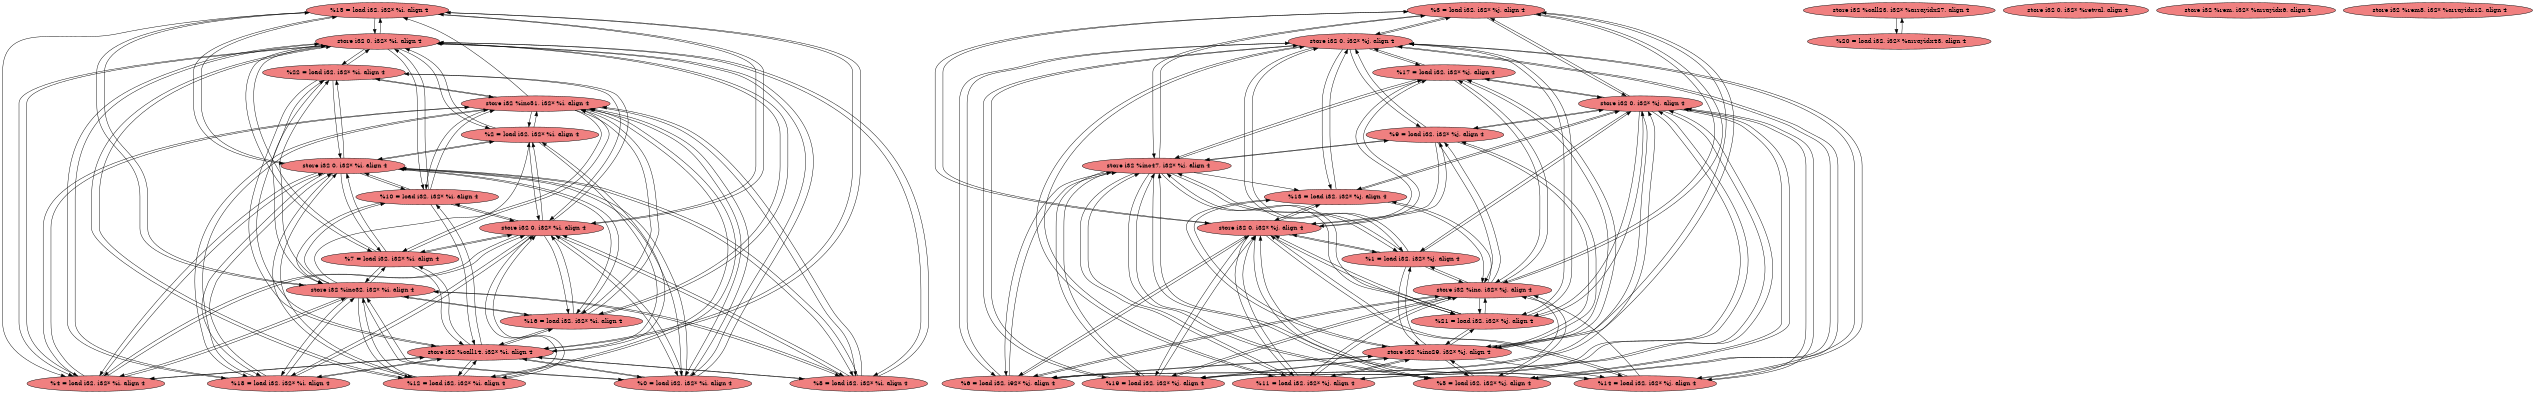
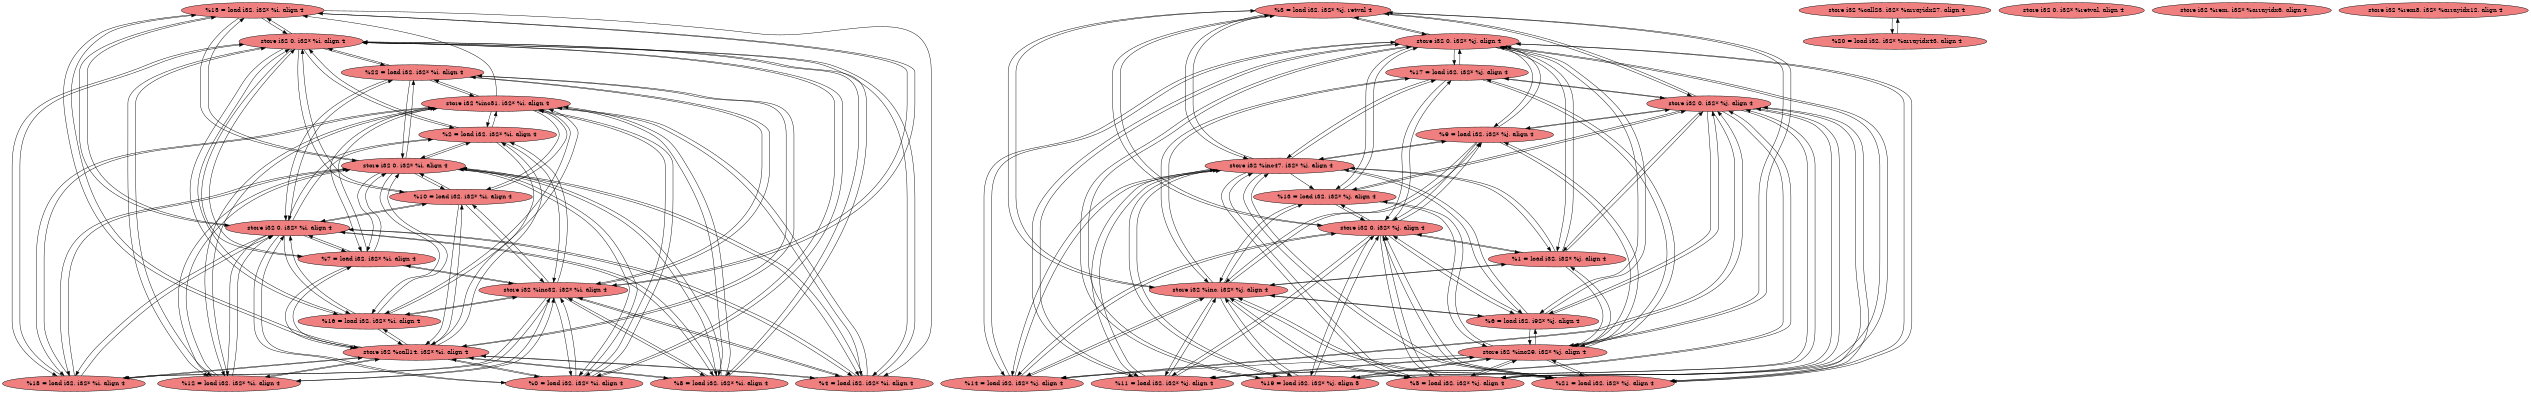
  digraph {
    node [fillcolor=lightcoral shape=ellipse style=filled]
    n1 [label="  %15 = load i32, i32* %i, align 4"]
    n2 [label="  store i32 0, i32* %i, align 4"]
    n3 [label="store i32 %call14, i32* %i, align 4"]
    n4 [label="  store i32 %inc32, i32* %i, align 4"]
    n5 [label="  store i32 0, i32* %i, align 4"]
    n6 [label="  store i32 0, i32* %i, align 4"]
    n7 [label="  %4 = load i32, i32* %i, align 4"]
    n8 [label="  %18 = load i32, i32* %i, align 4"]
    n9 [label="  %12 = load i32, i32* %i, align 4"]
    n10 [label="  %0 = load i32, i32* %i, align 4"]
    n11 [label="  %8 = load i32, i32* %i, align 4"]
    n12 [label="  %16 = load i32, i32* %i, align 4"]
    n13 [label="  %7 = load i32, i32* %i, align 4"]
    n14 [label="  %10 = load i32, i32* %i, align 4"]
    n15 [label="  %2 = load i32, i32* %i, align 4"]
    n16 [label="  %22 = load i32, i32* %i, align 4"]
    n17 [label="  store i32 %inc51, i32* %i, align 4"]
-   n18 [label="  %3 = load i32, i32* %j, align 4"]
+   n18 [label="%3 = load i32, i32* %j, retval 4"]
    n19 [label="  store i32 0, i32* %j, align 4"]
    n20 [label="  store i32 %inc29, i32* %j, align 4"]
    n21 [label="  store i32 %inc, i32* %j, align 4"]
    n22 [label="  store i32 0, i32* %j, align 4"]
    n23 [label="  store i32 %inc47, i32* %j, align 4"]
    n24 [label="  store i32 0, i32* %j, align 4"]
    n25 [label="%6 = load i32, i92* %j, align 4"]
    n26 [label="  %11 = load i32, i32* %j, align 4"]
-   n27 [label="  %19 = load i32, i32* %j, align 4"]
+   n27 [label="%19 = load i32, i32* %j, align 5"]
    n28 [label="  %5 = load i32, i32* %j, align 4"]
    n29 [label="  %21 = load i32, i32* %j, align 4"]
    n30 [label="  %14 = load i32, i32* %j, align 4"]
    n31 [label="  %1 = load i32, i32* %j, align 4"]
    n32 [label="  %13 = load i32, i32* %j, align 4"]
    n33 [label="  %9 = load i32, i32* %j, align 4"]
    n34 [label="  %17 = load i32, i32* %j, align 4"]
    n35 [label="  store i32 %call23, i32* %arrayidx27, align 4"]
    n36 [label="  %20 = load i32, i32* %arrayidx43, align 4"]
    n37 [label="  store i32 0, i32* %retval, align 4"]
    n38 [label="  store i32 %rem, i32* %arrayidx6, align 4"]
    n39 [label="  store i32 %rem8, i32* %arrayidx12, align 4"]
    n1 -> n2
    n1 -> n3
    n1 -> n4
    n1 -> n5
    n1 -> n6
    n1 -> n7
    n2 -> n1
    n2 -> n7
    n2 -> n8
    n2 -> n9
    n2 -> n10
    n2 -> n11
    n2 -> n12
    n2 -> n13
    n2 -> n14
    n2 -> n15
    n2 -> n16
    n3 -> n1
    n3 -> n7
    n3 -> n8
    n3 -> n9
    n3 -> n10
    n3 -> n11
    n3 -> n12
    n3 -> n13
    n3 -> n14
    n3 -> n15
    n3 -> n16
    n4 -> n1
    n4 -> n7
    n4 -> n8
    n4 -> n9
    n4 -> n10
    n4 -> n11
    n4 -> n12
    n4 -> n13
    n4 -> n14
    n4 -> n15
    n4 -> n16
    n5 -> n1
    n5 -> n7
    n5 -> n8
    n5 -> n9
    n5 -> n10
    n5 -> n11
    n5 -> n12
    n5 -> n13
    n5 -> n14
    n5 -> n15
    n5 -> n16
    n6 -> n1
    n6 -> n7
    n6 -> n8
    n6 -> n9
    n6 -> n10
    n6 -> n11
    n6 -> n12
    n6 -> n13
    n6 -> n14
    n6 -> n15
    n6 -> n16
    n7 -> n2
    n7 -> n3
    n7 -> n4
    n7 -> n5
    n7 -> n6
    n7 -> n17
    n8 -> n2
    n8 -> n3
    n8 -> n4
    n8 -> n5
    n8 -> n6
    n8 -> n17
    n9 -> n2
    n9 -> n3
    n9 -> n4
    n9 -> n5
    n9 -> n6
    n9 -> n17
    n10 -> n2
    n10 -> n3
    n10 -> n4
    n10 -> n5
    n10 -> n6
    n10 -> n17
    n11 -> n2
    n11 -> n3
    n11 -> n4
    n11 -> n5
    n11 -> n6
    n11 -> n17
    n12 -> n2
    n12 -> n3
    n12 -> n4
    n12 -> n5
    n12 -> n6
    n12 -> n17
    n13 -> n2
    n13 -> n3
    n13 -> n4
    n13 -> n5
    n13 -> n6
    n13 -> n17
    n14 -> n2
    n14 -> n3
    n14 -> n4
    n14 -> n5
    n14 -> n6
    n14 -> n17
    n15 -> n2
    n15 -> n3
+   n15 -> n4
    n15 -> n5
    n15 -> n6
    n15 -> n17
    n16 -> n2
    n16 -> n3
    n16 -> n4
    n16 -> n5
    n16 -> n6
    n16 -> n17
    n17 -> n1
    n17 -> n7
    n17 -> n8
    n17 -> n9
    n17 -> n10
    n17 -> n11
    n17 -> n12
    n17 -> n13
    n17 -> n14
    n17 -> n15
    n17 -> n16
    n18 -> n19
    n18 -> n20
    n18 -> n21
    n18 -> n22
    n18 -> n23
    n18 -> n24
    n19 -> n18
    n19 -> n25
    n19 -> n26
    n19 -> n27
    n19 -> n28
    n19 -> n29
    n19 -> n30
    n19 -> n31
    n19 -> n32
    n19 -> n33
    n19 -> n34
    n20 -> n18
    n20 -> n25
    n20 -> n26
    n20 -> n27
    n20 -> n28
    n20 -> n29
    n20 -> n30
    n20 -> n31
    n20 -> n32
    n20 -> n33
    n20 -> n34
    n21 -> n18
    n21 -> n25
    n21 -> n26
    n21 -> n27
    n21 -> n28
    n21 -> n29
+   n21 -> n30
    n21 -> n31
    n21 -> n32
    n21 -> n33
    n21 -> n34
    n22 -> n18
    n22 -> n25
    n22 -> n26
    n22 -> n27
    n22 -> n28
    n22 -> n29
    n22 -> n30
    n22 -> n31
    n22 -> n32
    n22 -> n33
    n22 -> n34
    n23 -> n18
    n23 -> n25
    n23 -> n26
    n23 -> n27
    n23 -> n28
    n23 -> n29
    n23 -> n30
    n23 -> n31
    n23 -> n32
    n23 -> n33
    n23 -> n34
    n24 -> n18
    n24 -> n25
    n24 -> n26
    n24 -> n27
    n24 -> n28
    n24 -> n29
    n24 -> n30
    n24 -> n31
    n24 -> n32
    n24 -> n33
    n24 -> n34
    n25 -> n19
    n25 -> n20
    n25 -> n21
    n25 -> n22
    n25 -> n23
    n25 -> n24
    n26 -> n19
    n26 -> n20
    n26 -> n21
    n26 -> n22
    n26 -> n23
    n26 -> n24
    n27 -> n19
    n27 -> n20
    n27 -> n21
    n27 -> n22
    n27 -> n23
    n27 -> n24
    n28 -> n19
    n28 -> n20
    n28 -> n21
    n28 -> n22
    n28 -> n23
    n28 -> n24
    n29 -> n19
    n29 -> n20
    n29 -> n21
    n29 -> n22
    n29 -> n23
    n29 -> n24
    n30 -> n19
    n30 -> n21
    n30 -> n22
    n30 -> n23
    n30 -> n24
    n31 -> n19
    n31 -> n20
    n31 -> n21
    n31 -> n22
    n31 -> n23
    n31 -> n24
    n32 -> n19
    n32 -> n20
    n32 -> n21
    n32 -> n22
    n32 -> n24
    n33 -> n19
    n33 -> n20
    n33 -> n21
    n33 -> n22
    n33 -> n23
    n33 -> n24
    n34 -> n19
    n34 -> n20
    n34 -> n21
    n34 -> n22
    n34 -> n23
    n34 -> n24
    n35 -> n36
    n36 -> n35
  }
